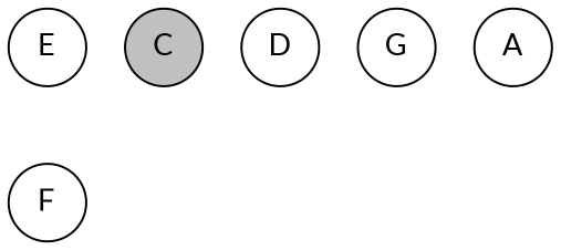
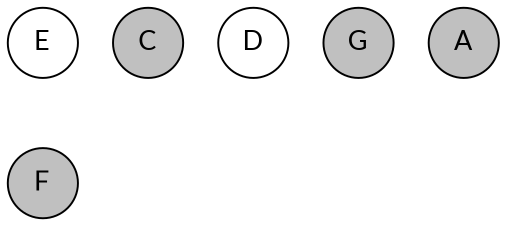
  graph {
    fontname=Lato
    mindist=.1
    node [fillcolor=white fontname=Lato margin=0 shape=circle style=filled]
    edge [fontname=Lato style=invis]
    E
-   F
+   F [fillcolor=gray]
    C [fillcolor=gray]
    D
-   G
-   A
+   G [fillcolor=gray]
+   A [fillcolor=gray]
    subgraph sub_1 {
      E
      F
    }
    E -- F
    F -- F
  }
